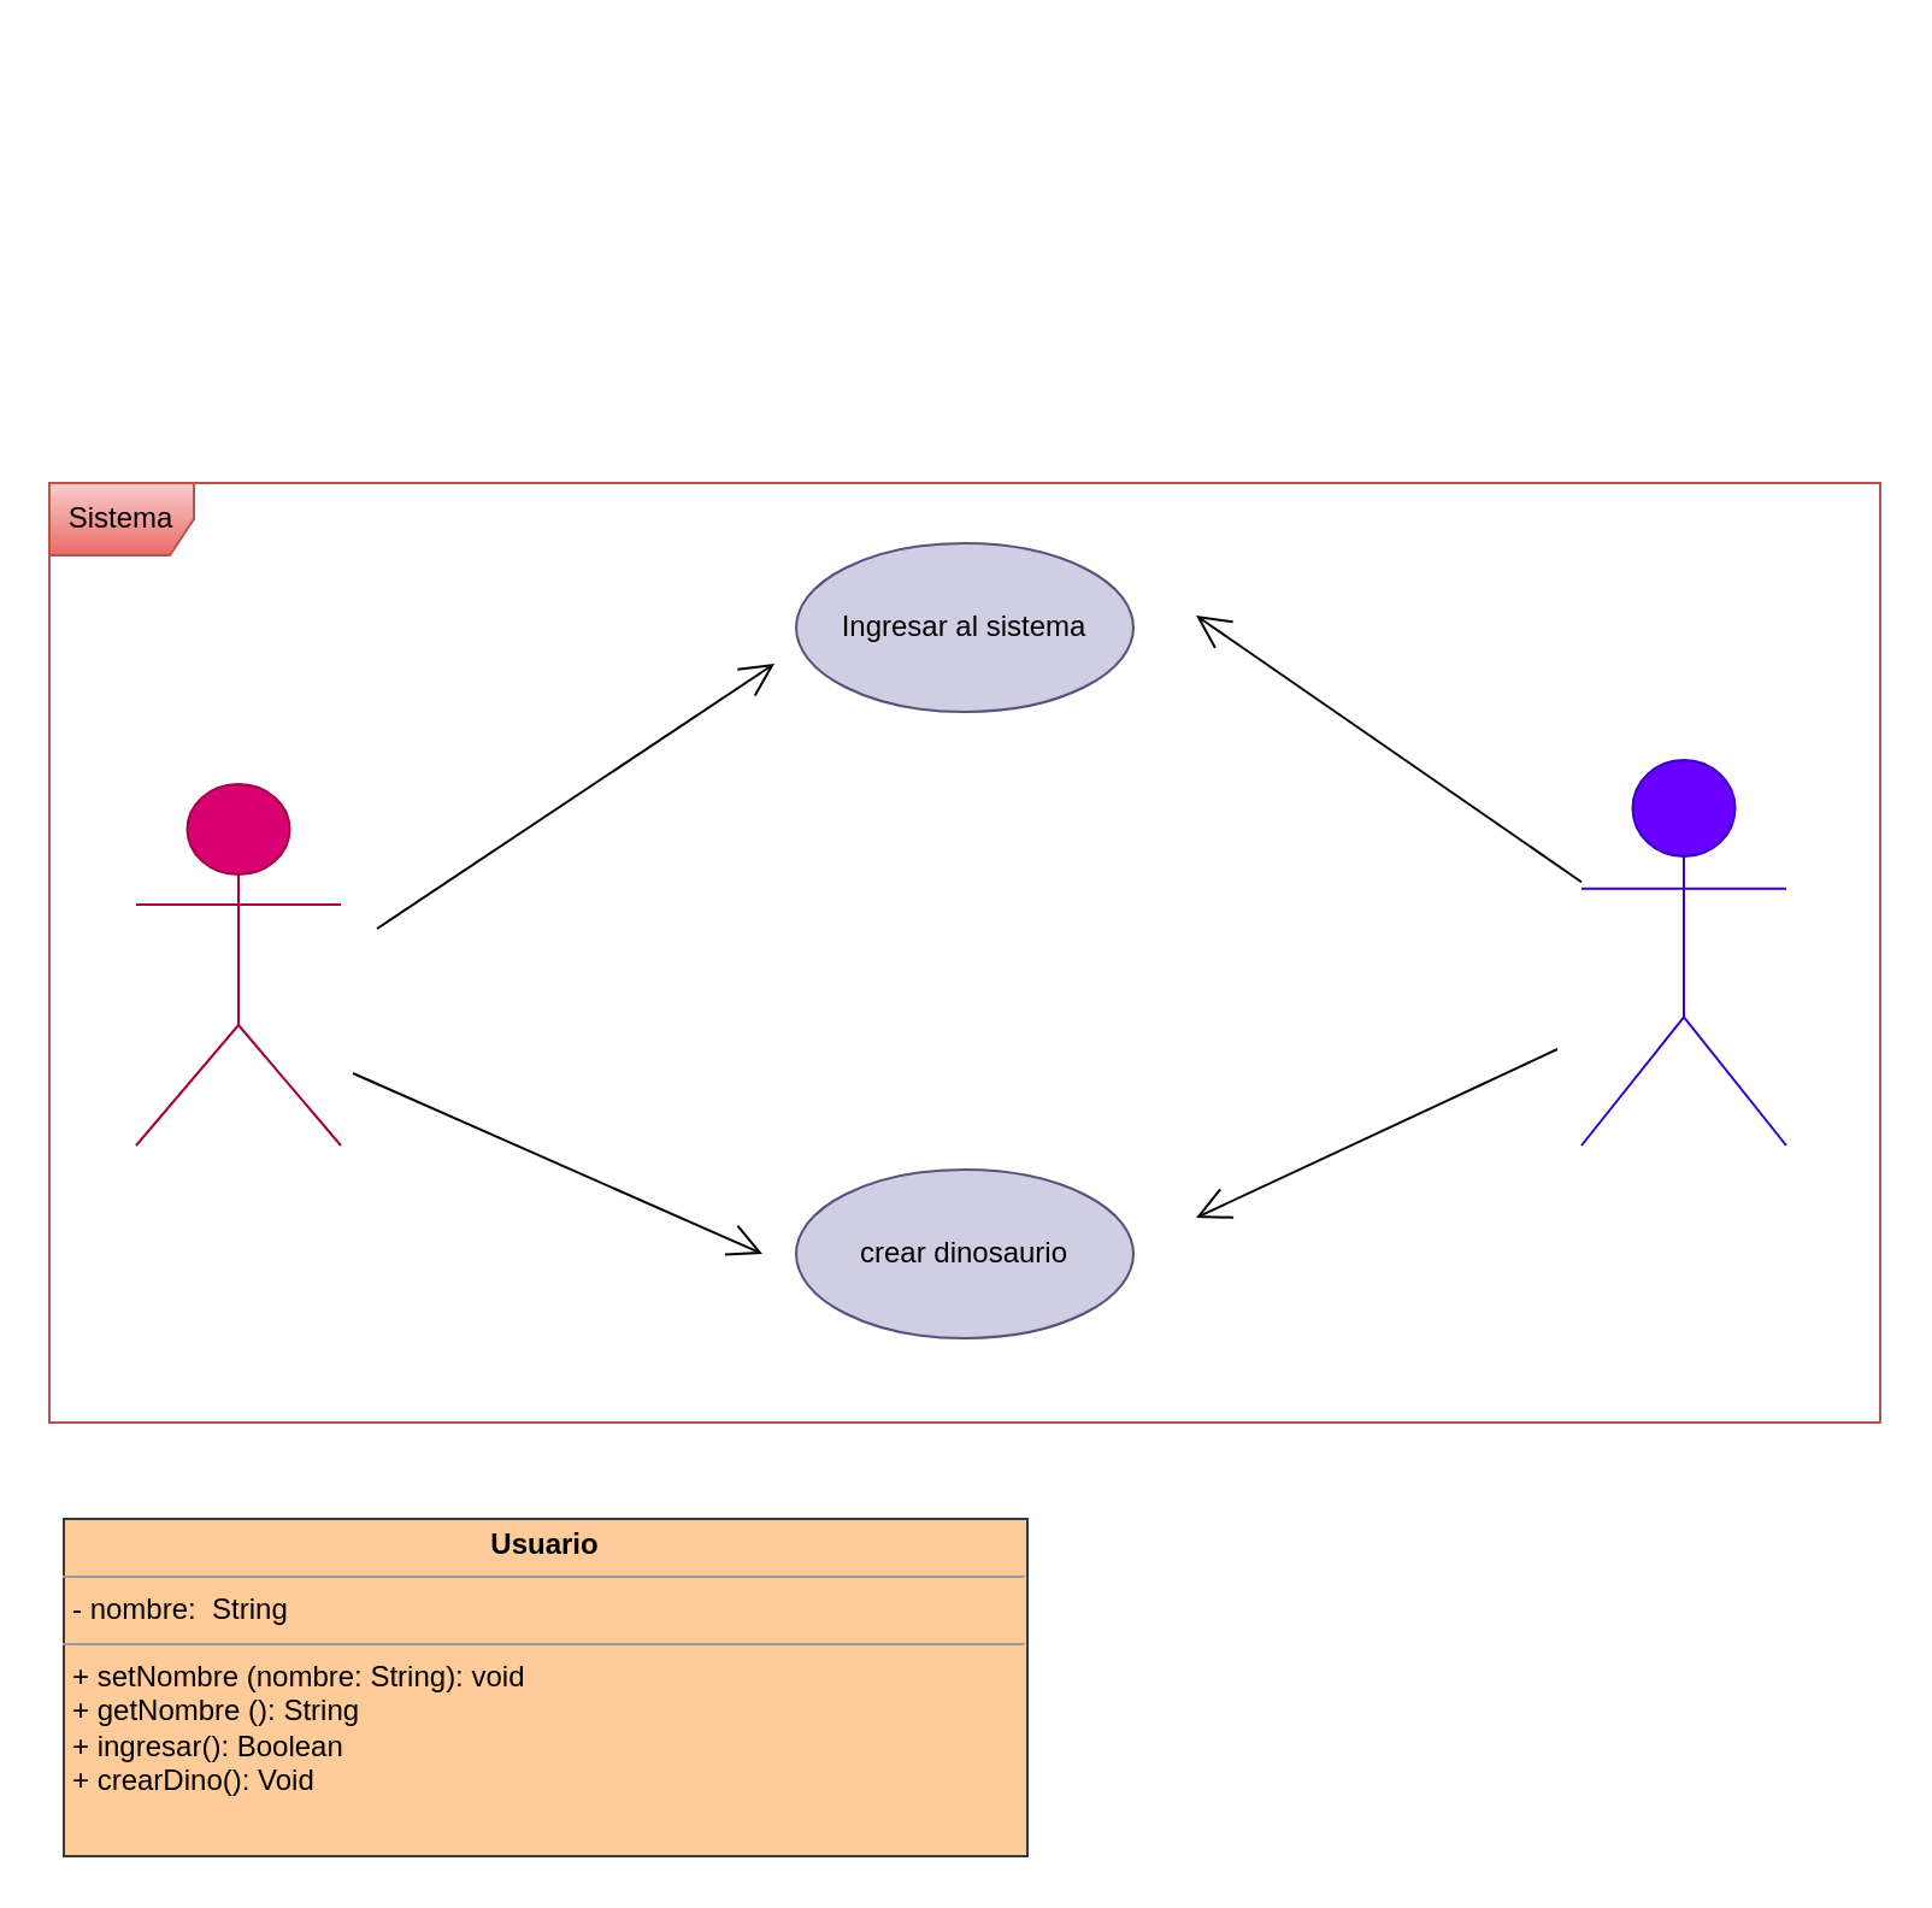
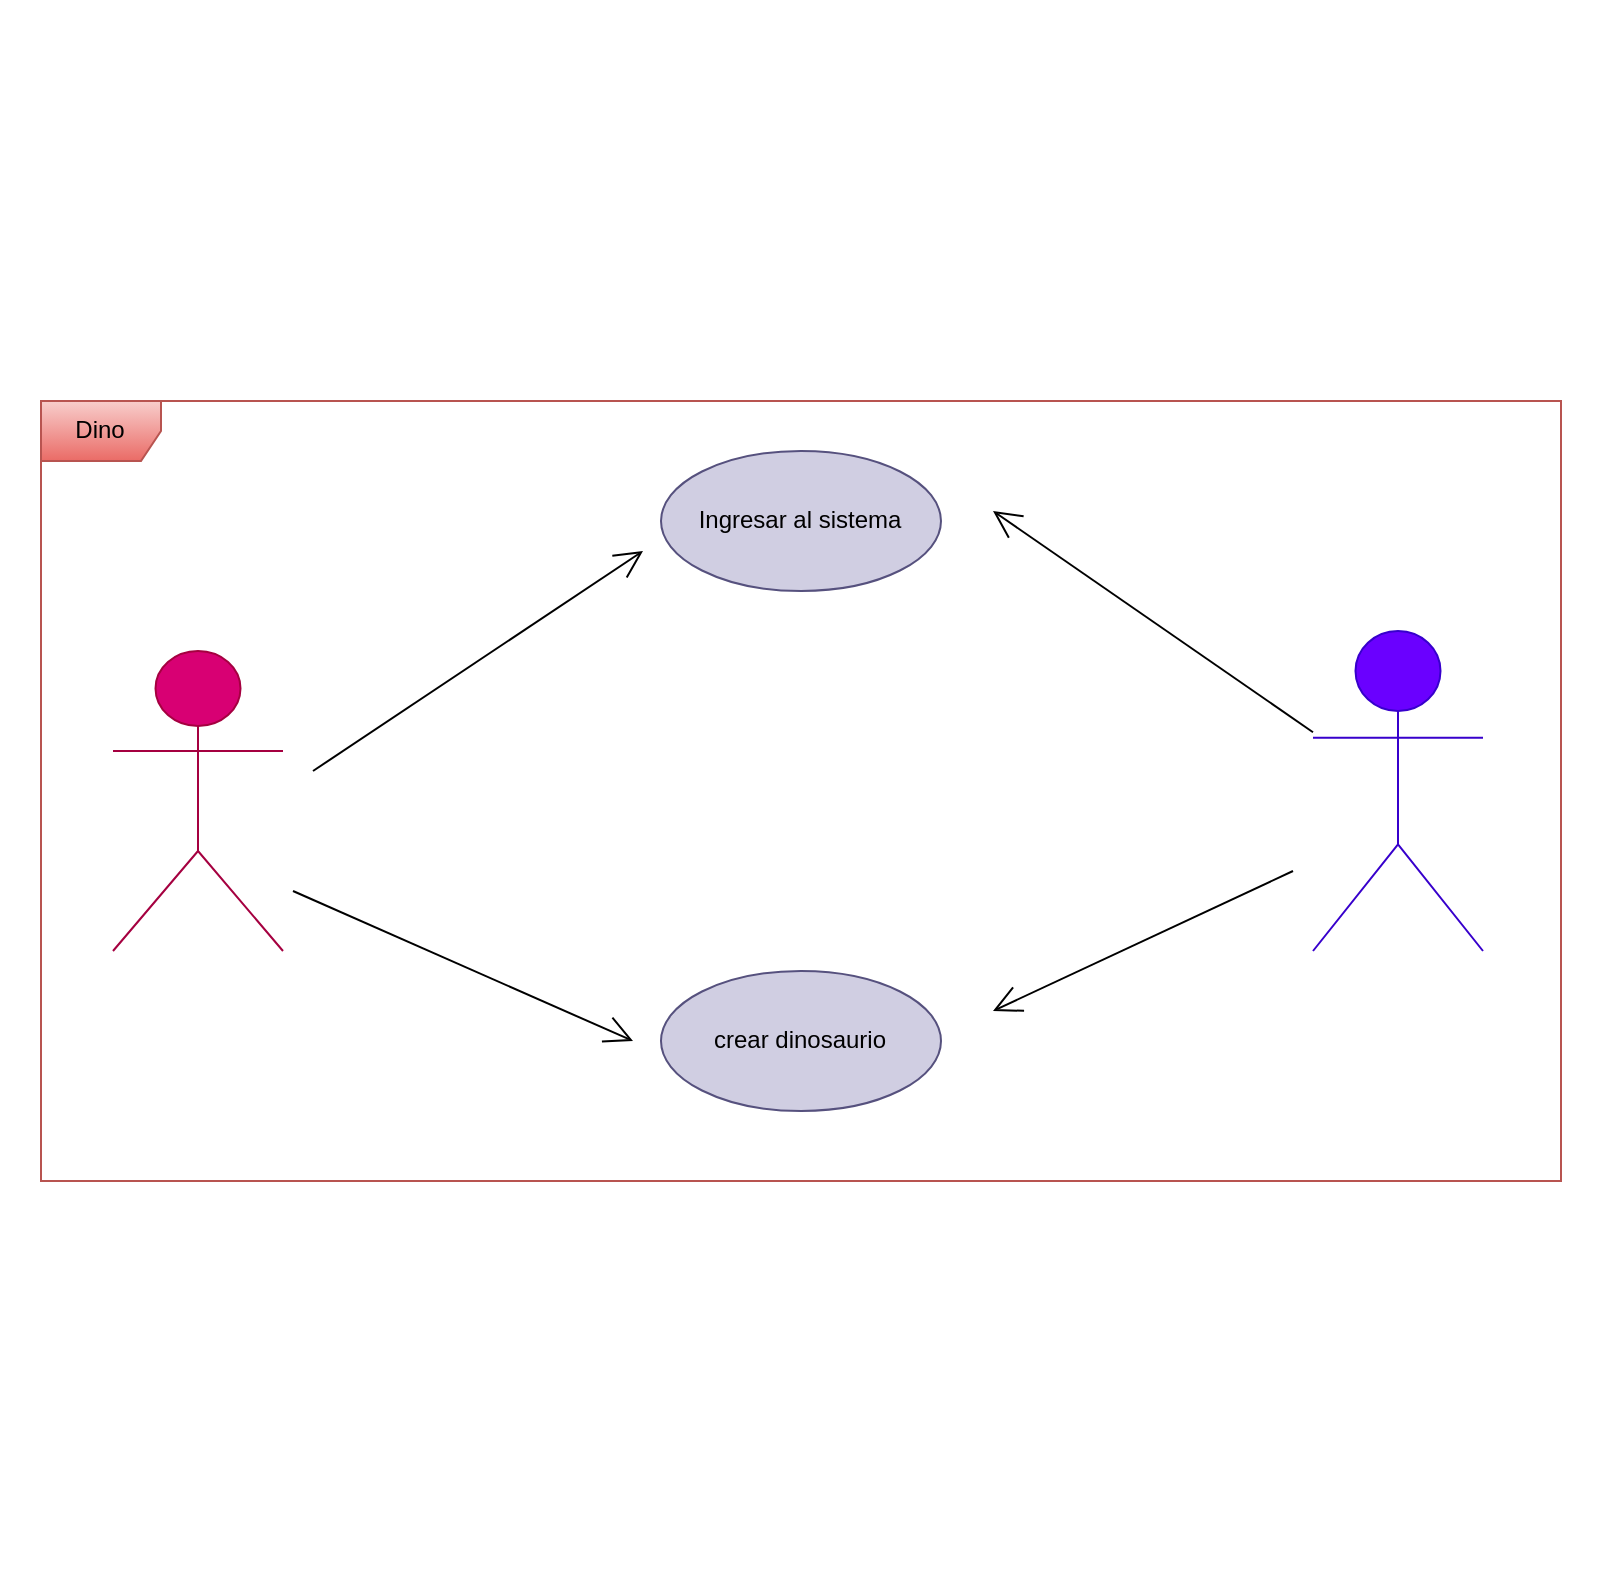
  <mxCell id="0" />
  <mxCell id="1" parent="0" />
  <mxCell id="2" value="" style="shape=image;verticalLabelPosition=bottom;labelBackgroundColor=default;verticalAlign=top;aspect=fixed;imageAspect=0;image=https://png.pngtree.com/png-clipart/20230623/original/pngtree-angry-dino-png-image_9204024.png;" parent="1" vertex="1"><mxGeometry x="20" y="20" width="160" height="160" as="geometry" /></mxCell>
  <mxCell id="3" value="" style="shape=image;verticalLabelPosition=bottom;labelBackgroundColor=default;verticalAlign=top;aspect=fixed;imageAspect=0;image=https://png.pngtree.com/png-clipart/20230930/original/pngtree-cute-dino-pink-standing-and-smile-comic-cartoon-dino-png-image_13019015.png;fontStyle=1" parent="1" vertex="1"><mxGeometry x="596" y="20" width="160" height="160" as="geometry" /></mxCell>
  <mxCell id="4" value="Actor" style="shape=umlActor;verticalLabelPosition=bottom;verticalAlign=top;html=1;fillColor=#d80073;fontColor=#ffffff;strokeColor=#A50040;" parent="1" vertex="1"><mxGeometry x="56" y="325" width="85" height="150" as="geometry" /></mxCell>
  <mxCell id="5" value="Ingresar al sistema" style="ellipse;whiteSpace=wrap;html=1;fillColor=#d0cee2;strokeColor=#56517e;fontColor=#000000;" parent="1" vertex="1"><mxGeometry x="330" y="225" width="140" height="70" as="geometry" /></mxCell>
  <mxCell id="6" value="crear dinosaurio" style="ellipse;whiteSpace=wrap;html=1;fillColor=#d0cee2;strokeColor=#56517e;fontColor=#000000;" parent="1" vertex="1"><mxGeometry x="330" y="485" width="140" height="70" as="geometry" /></mxCell>
  <mxCell id="7" value="Usuatio" style="text;html=1;align=center;verticalAlign=middle;resizable=0;points=[];autosize=1;strokeColor=none;fillColor=none;fontColor=#FFFFFF;" parent="1" vertex="1"><mxGeometry x="68.5" y="495" width="60" height="30" as="geometry" /></mxCell>
  <mxCell id="8" value="Sistema (app)" style="shape=umlActor;verticalLabelPosition=bottom;verticalAlign=top;html=1;fontColor=#ffffff;fillColor=#6a00ff;strokeColor=#3700CC;" parent="1" vertex="1"><mxGeometry x="656" y="315" width="85" height="160" as="geometry" /></mxCell>
  <mxCell id="9" value="" style="endArrow=open;endFill=1;endSize=12;html=1;fontColor=#000000;" parent="1" edge="1"><mxGeometry width="160" relative="1" as="geometry"><mxPoint x="156" y="385" as="sourcePoint" /><mxPoint x="321" y="275" as="targetPoint" /></mxGeometry></mxCell>
  <mxCell id="10" value="" style="endArrow=open;endFill=1;endSize=12;html=1;fontColor=#000000;" parent="1" edge="1"><mxGeometry width="160" relative="1" as="geometry"><mxPoint x="146" y="445" as="sourcePoint" /><mxPoint x="316" y="520" as="targetPoint" /></mxGeometry></mxCell>
  <mxCell id="11" value="" style="endArrow=open;endFill=1;endSize=12;html=1;fontColor=#000000;" parent="1" source="8" edge="1"><mxGeometry width="160" relative="1" as="geometry"><mxPoint x="176" y="355" as="sourcePoint" /><mxPoint x="496" y="255" as="targetPoint" /></mxGeometry></mxCell>
  <mxCell id="12" value="" style="endArrow=open;endFill=1;endSize=12;html=1;fontColor=#000000;" parent="1" edge="1"><mxGeometry width="160" relative="1" as="geometry"><mxPoint x="646" y="435" as="sourcePoint" /><mxPoint x="496" y="505" as="targetPoint" /></mxGeometry></mxCell>
- <mxCell id="13" value="Sistema" style="shape=umlFrame;whiteSpace=wrap;html=1;fillColor=#f8cecc;gradientColor=#ea6b66;strokeColor=#b85450;fontColor=#000000;" parent="1" vertex="1"><mxGeometry x="20" y="200" width="760" height="390" as="geometry" /></mxCell>
- <mxCell id="14" value="&lt;p style=&quot;margin:0px;margin-top:4px;text-align:center;&quot;&gt;&lt;b&gt;Usuario&lt;/b&gt;&lt;/p&gt;&lt;hr size=&quot;1&quot;&gt;&lt;p style=&quot;margin:0px;margin-left:4px;&quot;&gt;- nombre:&amp;nbsp; String&lt;/p&gt;&lt;hr size=&quot;1&quot;&gt;&lt;p style=&quot;margin:0px;margin-left:4px;&quot;&gt;+ setNombre (nombre: String): void&lt;/p&gt;&lt;p style=&quot;margin:0px;margin-left:4px;&quot;&gt;+ getNombre (): String&lt;/p&gt;&lt;p style=&quot;margin:0px;margin-left:4px;&quot;&gt;+ ingresar(): Boolean&lt;/p&gt;&lt;p style=&quot;margin:0px;margin-left:4px;&quot;&gt;+ crearDino(): Void&lt;/p&gt;" style="verticalAlign=top;align=left;overflow=fill;fontSize=12;fontFamily=Helvetica;html=1;fillColor=#ffcc99;strokeColor=#36393d;fontColor=#000000;" parent="1" vertex="1"><mxGeometry x="26" y="630" width="400" height="140" as="geometry" /></mxCell>
+ <mxCell id="13" value="Dino" style="shape=umlFrame;whiteSpace=wrap;html=1;fillColor=#f8cecc;gradientColor=#ea6b66;strokeColor=#b85450;fontColor=#000000;" parent="1" vertex="1"><mxGeometry x="20" y="200" width="760" height="390" as="geometry" /></mxCell>
